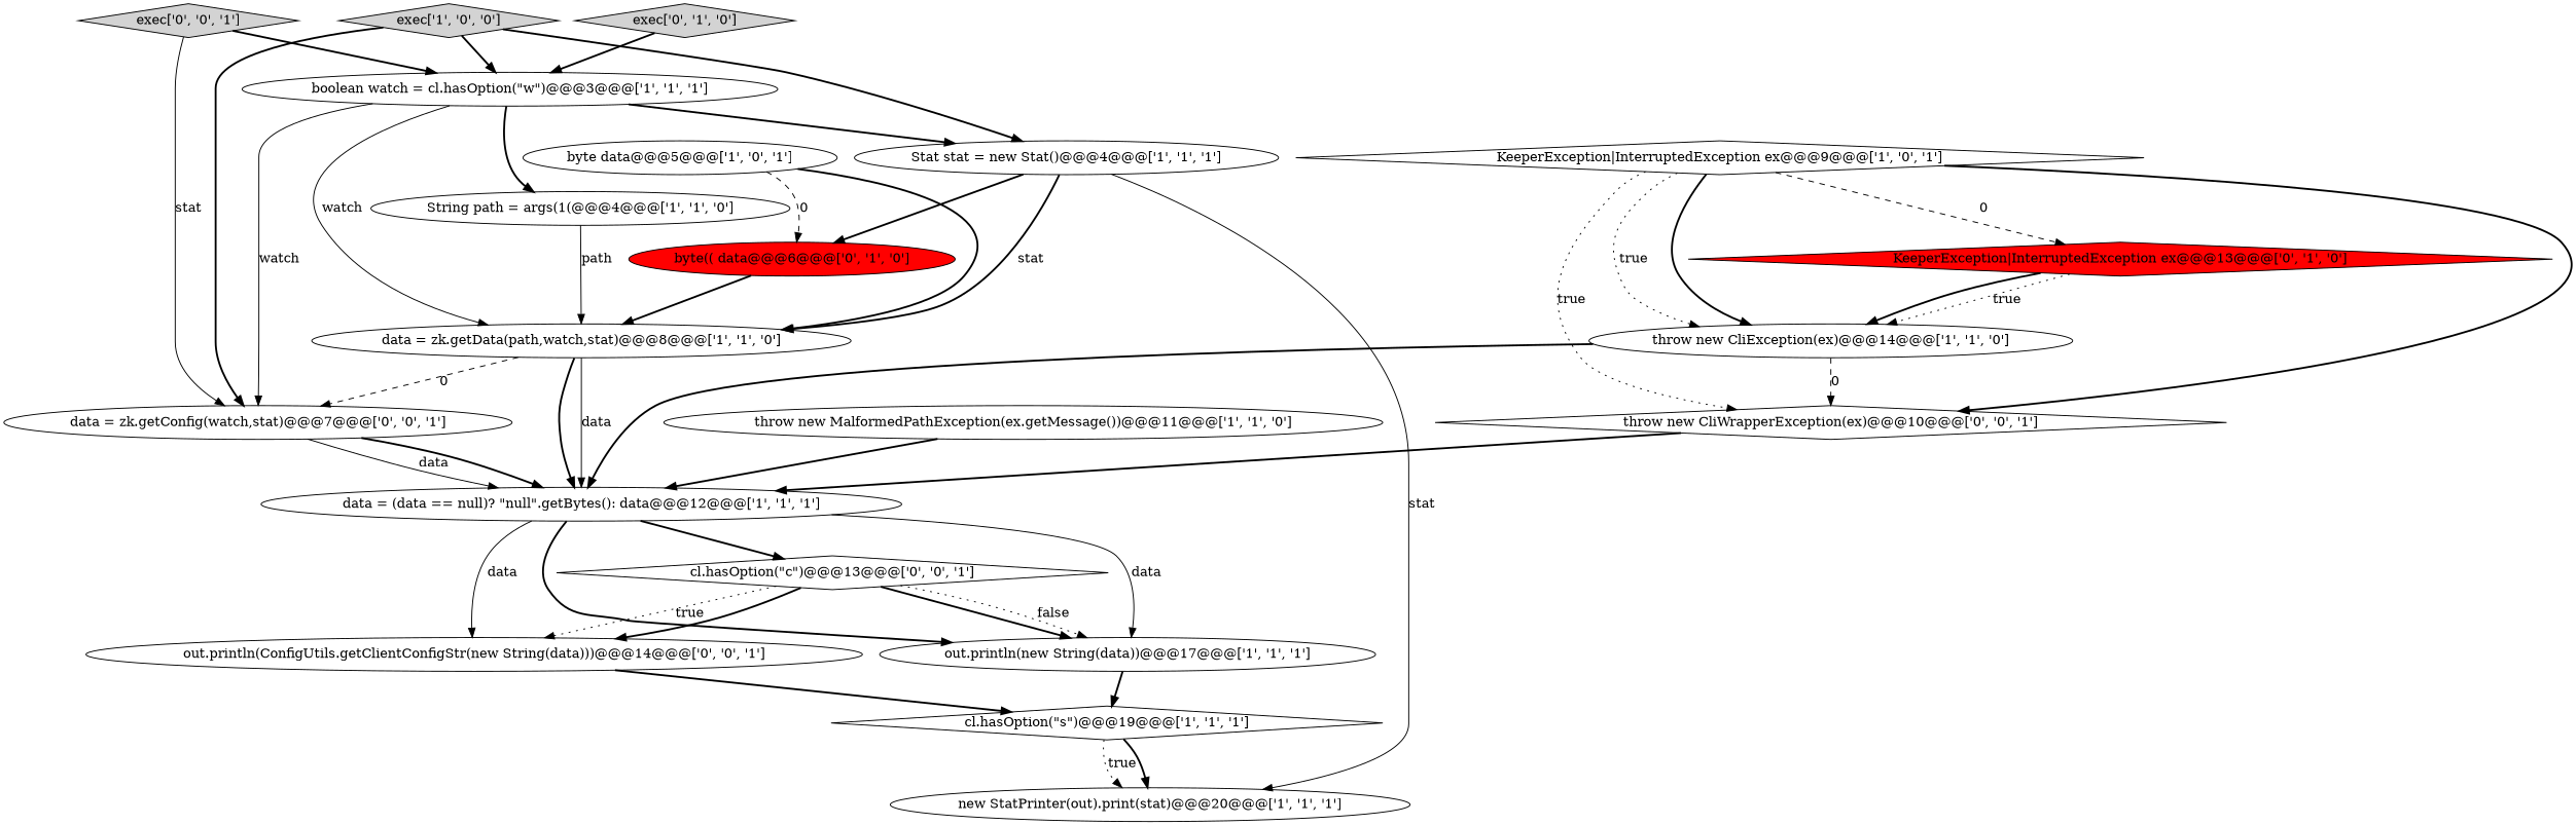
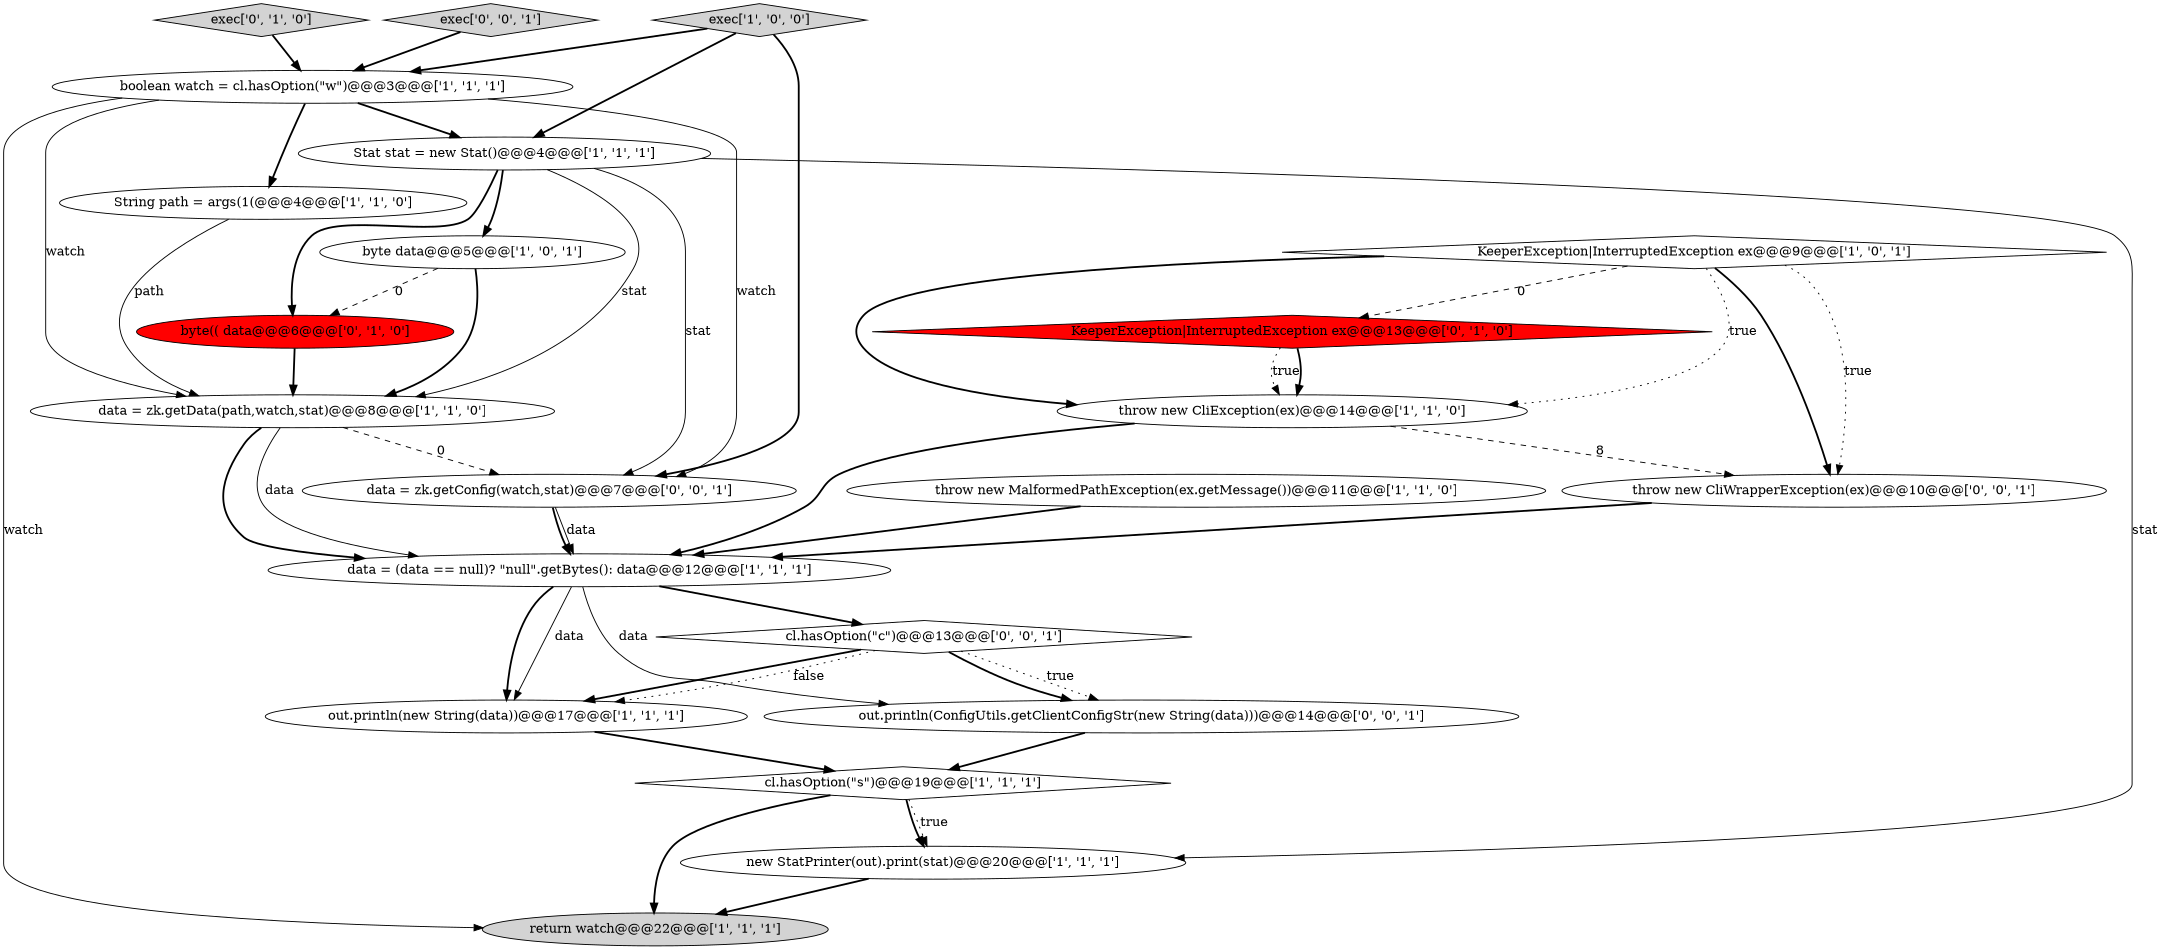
  digraph {
    node [fillcolor=white shape=ellipse style=filled]
    edge [style=bold]
    n1 [label="Stat stat = new Stat()@@@4@@@['1', '1', '1']"]
    n2 [label="data = zk.getConfig(watch,stat)@@@7@@@['0', '0', '1']"]
    n3 [label="new StatPrinter(out).print(stat)@@@20@@@['1', '1', '1']"]
    n4 [fillcolor=red label="byte(( data@@@6@@@['0', '1', '0']"]
    n5 [label="data = zk.getData(path,watch,stat)@@@8@@@['1', '1', '0']"]
    n6 [label="byte data@@@5@@@['1', '0', '1']"]
    n7 [label="data = (data == null)? \"null\".getBytes(): data@@@12@@@['1', '1', '1']"]
+   n8 [fillcolor=lightgray label="return watch@@@22@@@['1', '1', '1']"]
    n9 [fillcolor=lightgray label="exec['0', '1', '0']" shape=diamond]
    n10 [label="boolean watch = cl.hasOption(\"w\")@@@3@@@['1', '1', '1']"]
    n11 [label="String path = args(1(@@@4@@@['1', '1', '0']"]
    n12 [label="out.println(new String(data))@@@17@@@['1', '1', '1']"]
    n13 [label="cl.hasOption(\"c\")@@@13@@@['0', '0', '1']" shape=diamond]
    n14 [label="out.println(ConfigUtils.getClientConfigStr(new String(data)))@@@14@@@['0', '0', '1']"]
    n15 [label="cl.hasOption(\"s\")@@@19@@@['1', '1', '1']" shape=diamond]
    n16 [fillcolor=red label="KeeperException|InterruptedException ex@@@13@@@['0', '1', '0']" shape=diamond]
    n17 [label="throw new CliException(ex)@@@14@@@['1', '1', '0']"]
-   n18 [label="throw new CliWrapperException(ex)@@@10@@@['0', '0', '1']" shape=diamond]
+   n18 [label="throw new CliWrapperException(ex)@@@10@@@['0', '0', '1']"]
    n19 [label="throw new MalformedPathException(ex.getMessage())@@@11@@@['1', '1', '0']"]
    n20 [fillcolor=lightgray label="exec['1', '0', '0']" shape=diamond]
    n21 [label="KeeperException|InterruptedException ex@@@9@@@['1', '0', '1']" shape=diamond]
    n22 [fillcolor=lightgray label="exec['0', '0', '1']" shape=diamond]
-   n22 -> n2 [label=stat style=solid]
+   n1 -> n2 [label=stat style=solid]
    n1 -> n3 [label=stat style=solid]
    n1 -> n4
-   n1 -> n5 [label=stat]
+   n1 -> n5 [label=stat style=solid]
+   n1 -> n6
    n2 -> n7 [label=data style=solid]
    n2 -> n7
+   n3 -> n8
    n4 -> n5
    n5 -> n2 [label=0 style=dashed]
    n5 -> n7
    n5 -> n7 [label=data style=solid]
    n6 -> n4 [label=0 style=dashed]
    n6 -> n5
    n7 -> n12
    n7 -> n12 [label=data style=solid]
    n7 -> n13
    n7 -> n14 [label=data style=solid]
    n9 -> n10
    n10 -> n1
    n10 -> n2 [label=watch style=solid]
    n10 -> n5 [label=watch style=solid]
+   n10 -> n8 [label=watch style=solid]
    n10 -> n11
    n11 -> n5 [label=path style=solid]
    n12 -> n15
    n13 -> n12
    n13 -> n12 [label=false style=dotted]
    n13 -> n14 [label=true style=dotted]
    n13 -> n14
    n14 -> n15
    n15 -> n3 [label=true style=dotted]
    n15 -> n3
+   n15 -> n8
    n16 -> n17 [label=true style=dotted]
    n16 -> n17
    n17 -> n7
-   n17 -> n18 [label=0 style=dashed]
+   n17 -> n18 [label=8 style=dashed]
    n18 -> n7
    n19 -> n7
    n20 -> n1
    n20 -> n2
    n20 -> n10
    n21 -> n16 [label=0 style=dashed]
    n21 -> n17 [label=true style=dotted]
    n21 -> n17
    n21 -> n18 [label=true style=dotted]
    n21 -> n18
    n22 -> n10
  }
